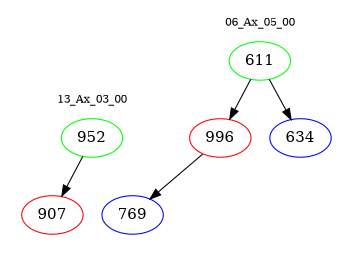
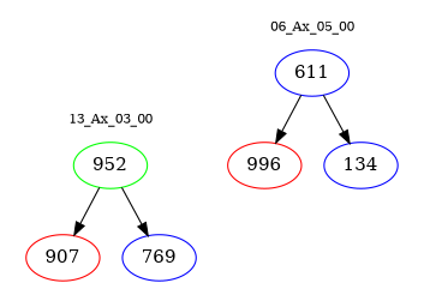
  digraph {
    node [color=green]
    edge [color=black]
    n1 [label=952]
    n2 [color=blue label=769]
    n3 [color=red label=907]
-   n4 [label=611]
+   n4 [color=blue label=611]
    n5 [color=red label=996]
-   n6 [color=blue label=634]
+   n6 [color=blue label=134]
    subgraph cluster_1 {
      color=white
      fontsize=10
      label="13_Ax_03_00"
      n1
      n2
      n3
    }
    subgraph cluster_2 {
      color=white
      fontsize=10
      label="06_Ax_05_00"
      n4
      n5
      n6
    }
-   n5 -> n2
+   n1 -> n2
    n1 -> n3
    n4 -> n5
    n4 -> n6
  }
